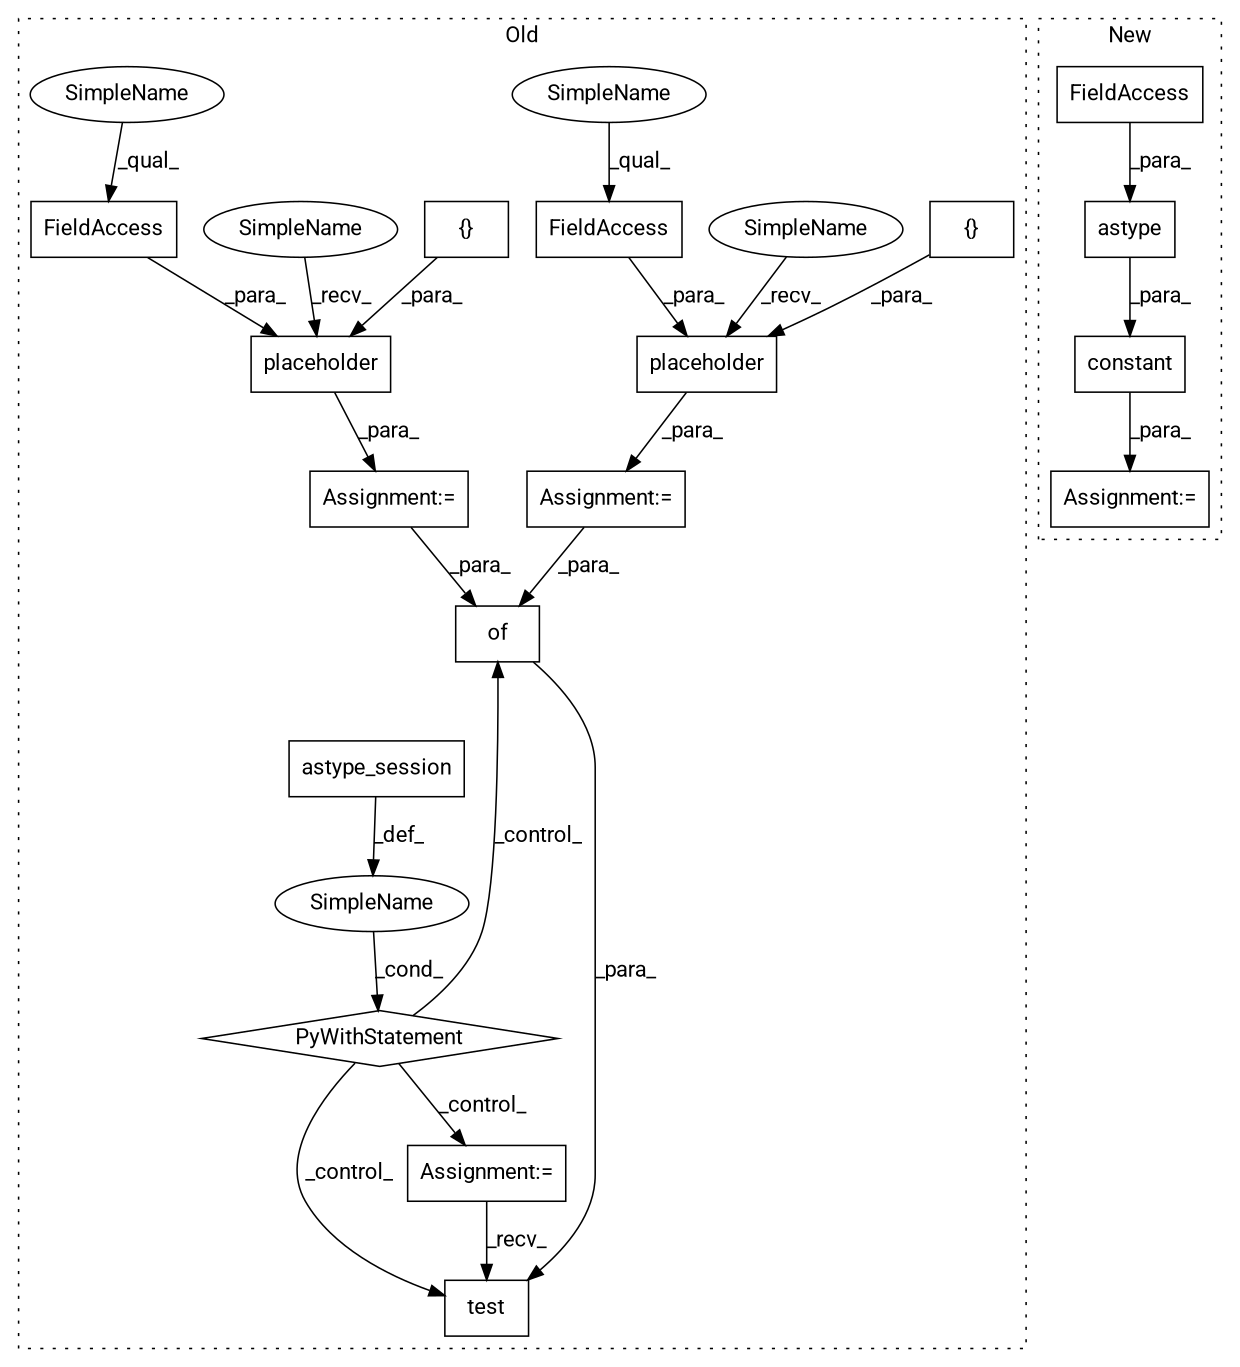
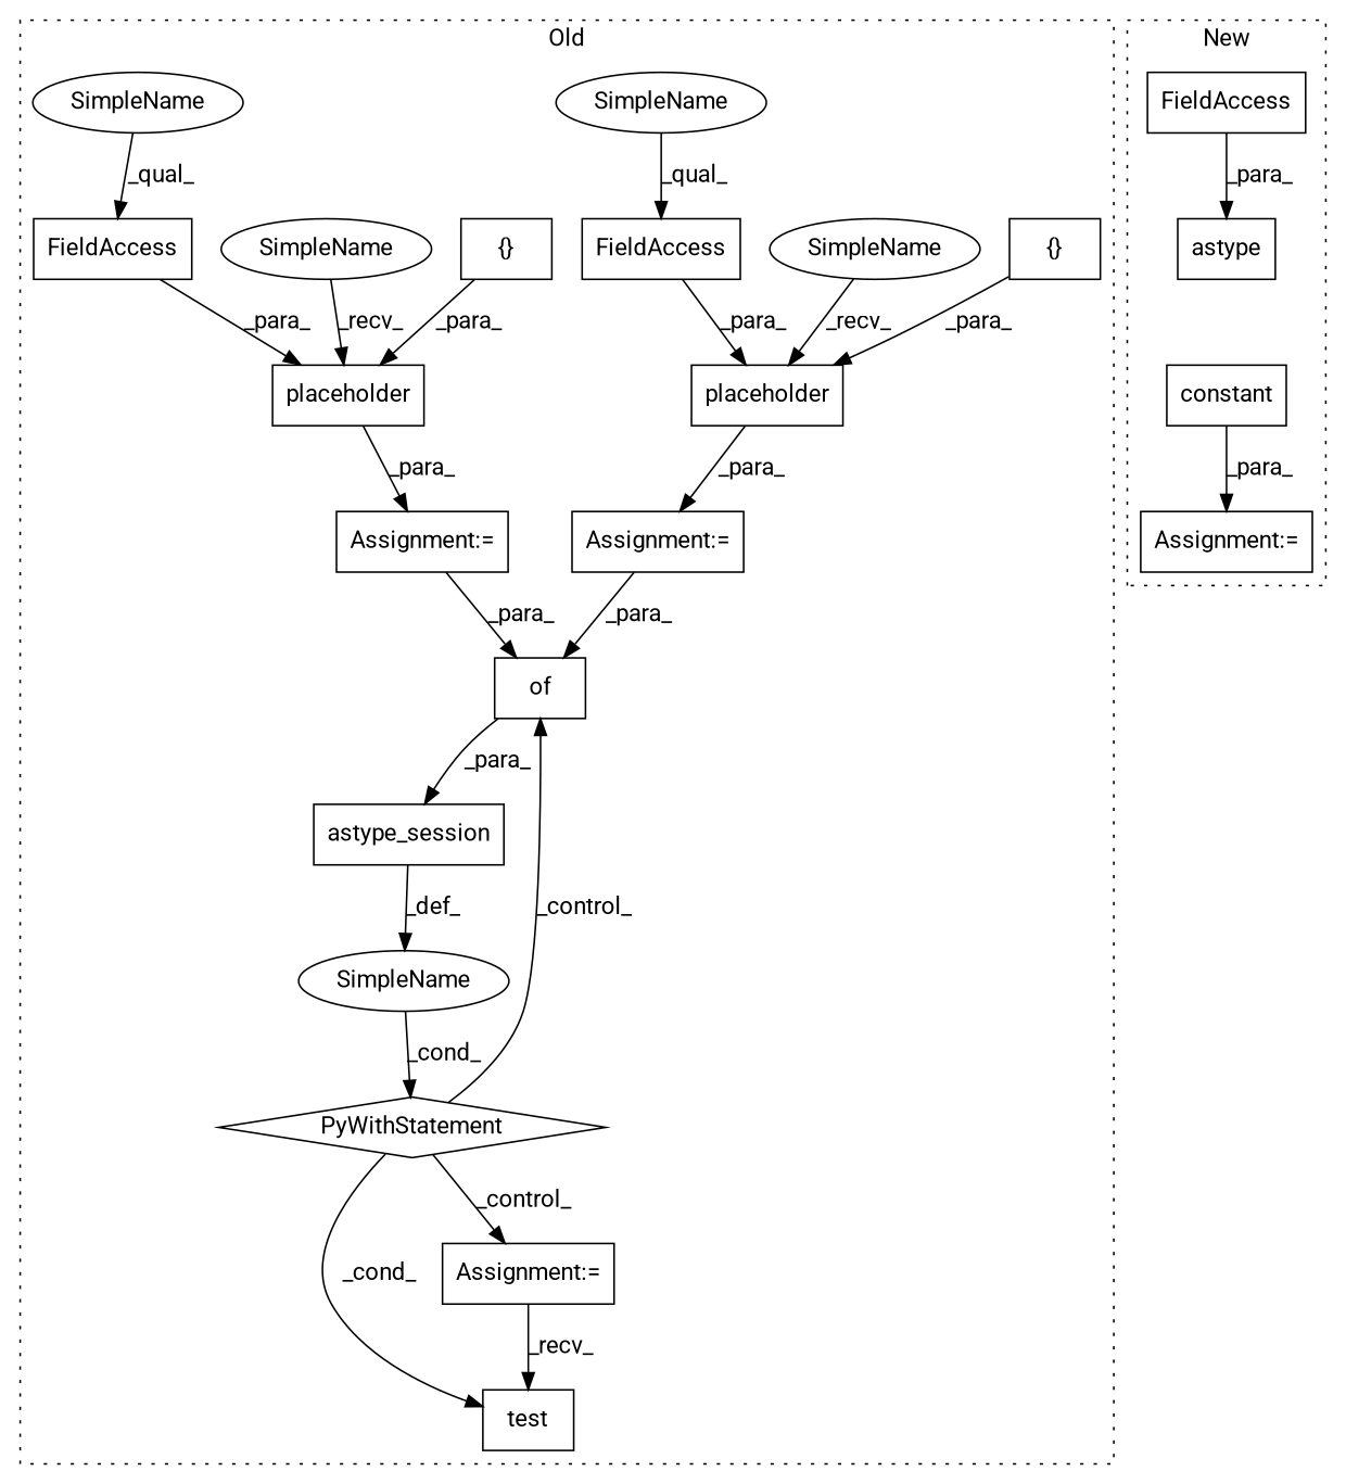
  digraph {
    fontname=Roboto
    node [a=32 fontname=Roboto l=10 s=27609 shape=box]
    edge [fontname=Roboto]
    n1 [a=4 l="1,1" label="{}" s="27637,27641"]
    n2 [a=7 l=1 label="Assignment:=" s=27585]
    n3 [l="3,1" label=of s="28146,28178"]
    n4 [l="12,1" label=placeholder s="27597,27642"]
    n5 [a=22 l=18 label=FieldAccess]
    n6 [a=42 label=SimpleName shape=ellipse l="" s=""]
    n7 [a=104 l="10,2" label=PyWithStatement s="27694,27723" shape=diamond]
    n8 [l=14 label=astype_session s=27709]
    n9 [a=7 l=4 label="Assignment:=" s=27737]
    n10 [a=22 l=18 label=FieldAccess s=27541]
    n11 [a=4 l="1,1" label="{}" s="27569,27573"]
    n12 [l="12,1" label=placeholder s="27529,27574"]
    n13 [a=7 l=1 label="Assignment:=" s=27517]
    n14 [l="4,1" label=test s="28131,28179"]
    n15 [a=42 label=SimpleName s=27518 shape=ellipse]
    n16 [a=42 label=SimpleName s=27586 shape=ellipse]
    n17 [a=42 label=SimpleName shape=ellipse]
    n18 [a=42 label=SimpleName s=27541 shape=ellipse]
    n19 [l="7,1" label=astype s="26054,26074"]
    n20 [a=22 l=13 label=FieldAccess s=26061]
    n21 [a=7 l=1 label="Assignment:=" s=26401]
    n22 [l="9,1" label=constant s="26413,26429"]
    subgraph cluster_1 {
      label=Old
      style=dotted
      n1
      n2
      n3
      n4
      n5
      n6
      n7
      n8
      n9
      n10
      n11
      n12
      n13
      n14
      n15
      n16
      n17
      n18
    }
    subgraph cluster_2 {
      label=New
      style=dotted
      n19
      n20
      n21
      n22
    }
    n1 -> n4 [label=_para_]
    n2 -> n3 [label=_para_]
-   n3 -> n14 [label=_para_]
+   n3 -> n8 [label=_para_]
    n4 -> n2 [label=_para_]
    n5 -> n4 [label=_para_]
    n6 -> n7 [label=_cond_]
    n7 -> n3 [label=_control_]
    n7 -> n9 [label=_control_]
-   n7 -> n14 [label=_control_]
+   n7 -> n14 [label=_cond_]
    n8 -> n6 [label=_def_]
    n9 -> n14 [label=_recv_]
    n10 -> n12 [label=_para_]
    n11 -> n12 [label=_para_]
    n12 -> n13 [label=_para_]
    n13 -> n3 [label=_para_]
    n15 -> n12 [label=_recv_]
    n16 -> n4 [label=_recv_]
    n17 -> n5 [label=_qual_]
    n18 -> n10 [label=_qual_]
-   n19 -> n22 [label=_para_]
    n20 -> n19 [label=_para_]
    n22 -> n21 [label=_para_]
  }
